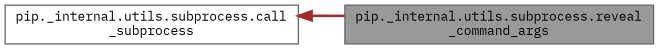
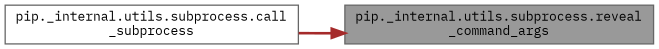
  digraph {
    rankdir=RL
    fontname="IBM Plex Mono"
    node [fontname="IBM Plex Mono" fontsize=10 shape=box style=filled]
    n1 [color=gray40 fillcolor=grey60 fontcolor=black height=0.2 label="pip._internal.utils.subprocess.reveal\l_command_args" width=0.4]
    n2 [color=grey40 fillcolor=white height=0.2 label="pip._internal.utils.subprocess.call\l_subprocess" width=0.4]
-   n2 -> n1 [color=brown dir=back fontname="IBM Plex Mono" fontsize=10 labelfontname=Helvetica labelfontsize=10 style=bold]
+   n1 -> n2 [color=brown dir=back fontname="IBM Plex Mono" fontsize=10 labelfontname=Helvetica labelfontsize=10 style=bold]
  }
